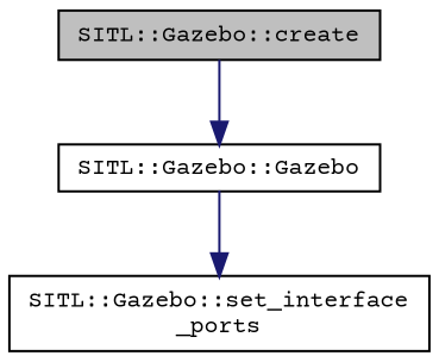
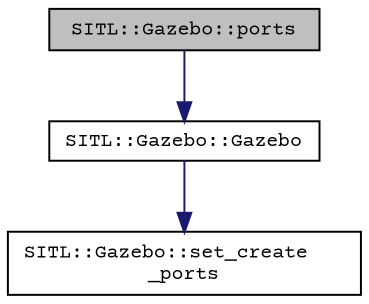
  digraph {
    fontname="Courier Prime"
    rankdir=TB
    node [color=black fillcolor=white fontname="Courier Prime" fontsize=10 shape=record style=filled]
    edge [color=midnightblue fontname="Courier Prime" fontsize=10 labelfontname=Helvetica labelfontsize=10 style=solid]
-   n1 [fillcolor=grey75 fontcolor=black height=0.2 label="SITL::Gazebo::create" width=0.4]
+   n1 [fillcolor=grey75 fontcolor=black height=0.2 label="SITL::Gazebo::ports" width=0.4]
    n2 [height=0.2 label="SITL::Gazebo::Gazebo" width=0.4]
-   n3 [height=0.2 label="SITL::Gazebo::set_interface\l_ports" width=0.4]
+   n3 [height=0.2 label="SITL::Gazebo::set_create\l_ports" width=0.4]
    n1 -> n2
    n2 -> n3
  }
